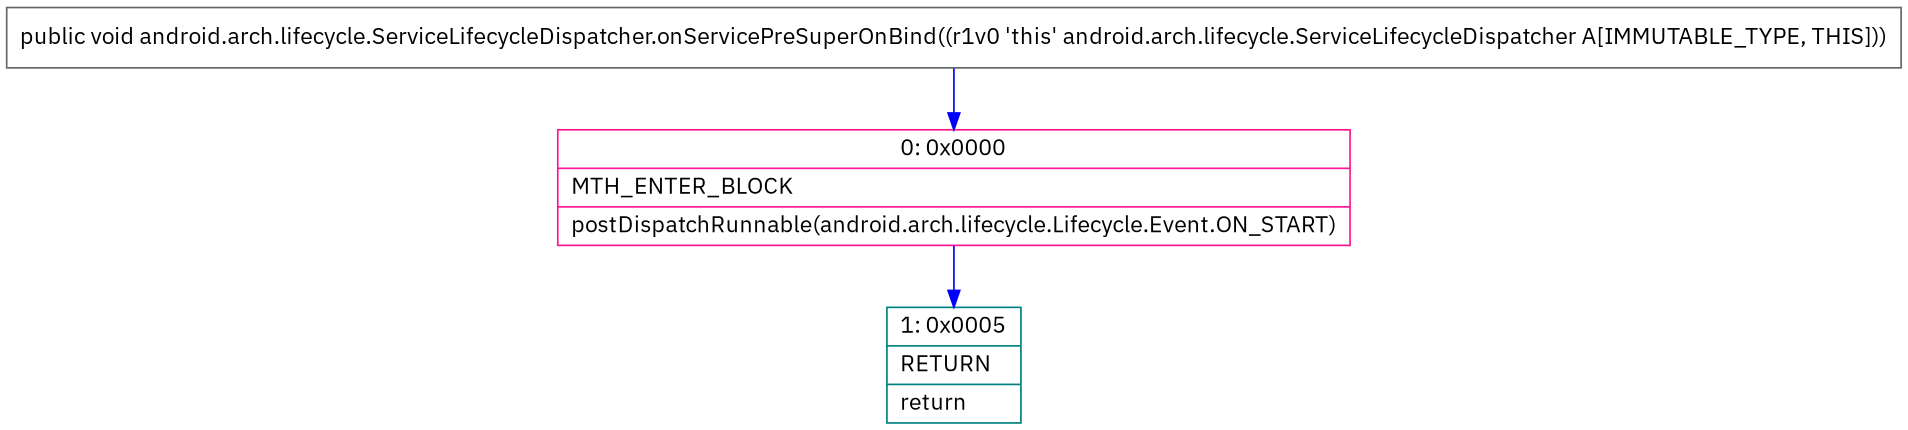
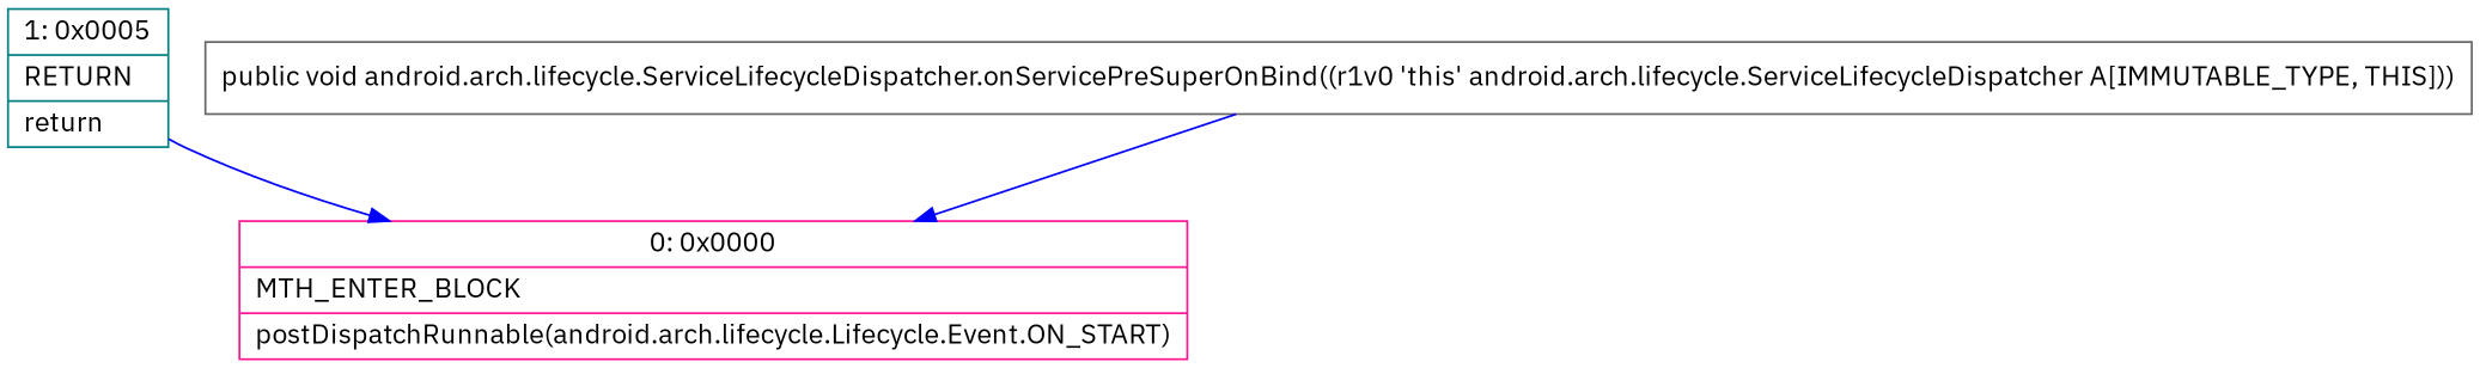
  digraph {
    fontname="IBM Plex Sans"
    node [shape=record fontname="IBM Plex Sans"]
    edge [color=blue fontname="IBM Plex Sans"]
    n1 [label="{0\:\ 0x0000|MTH_ENTER_BLOCK\l|postDispatchRunnable(android.arch.lifecycle.Lifecycle.Event.ON_START)\l}" color=deeppink]
    n2 [label="{1\:\ 0x0005|RETURN\l|return\l}" color=teal]
    n3 [label="{public void android.arch.lifecycle.ServiceLifecycleDispatcher.onServicePreSuperOnBind((r1v0 'this' android.arch.lifecycle.ServiceLifecycleDispatcher A[IMMUTABLE_TYPE, THIS])) }" color=gray40]
-   n1 -> n2
+   n2 -> n1
    n3 -> n1
  }
